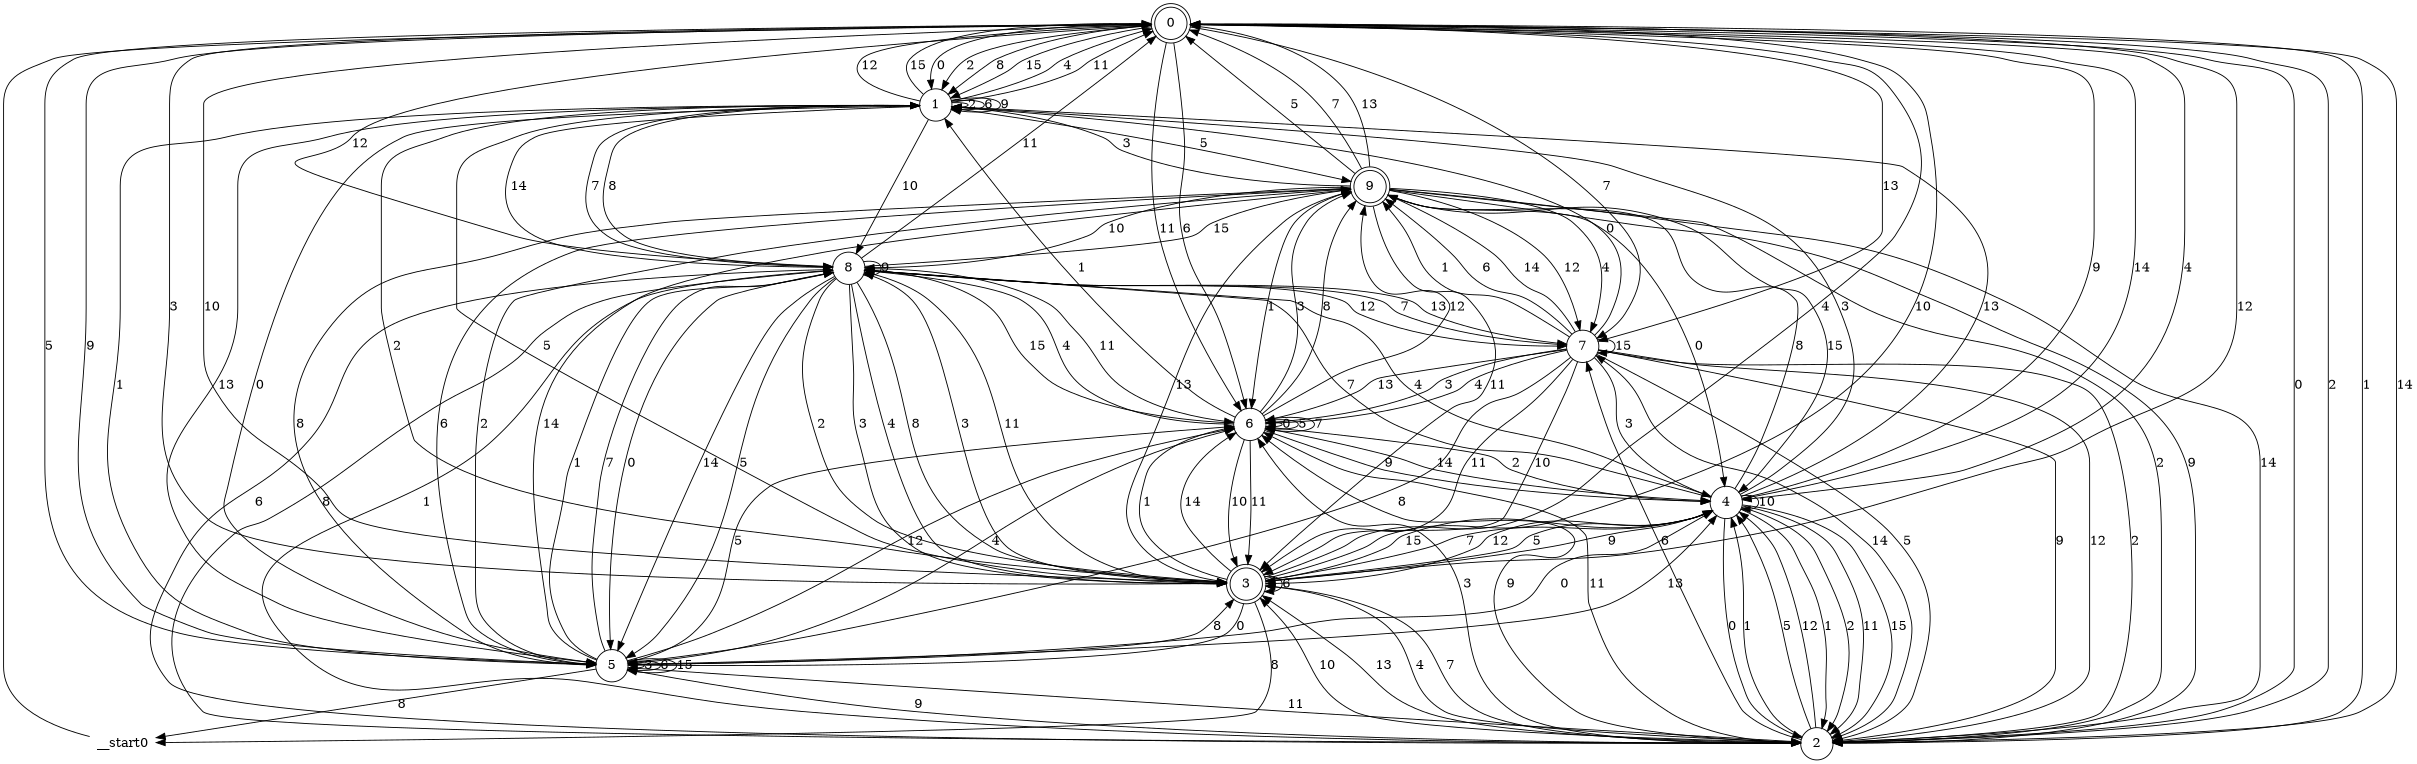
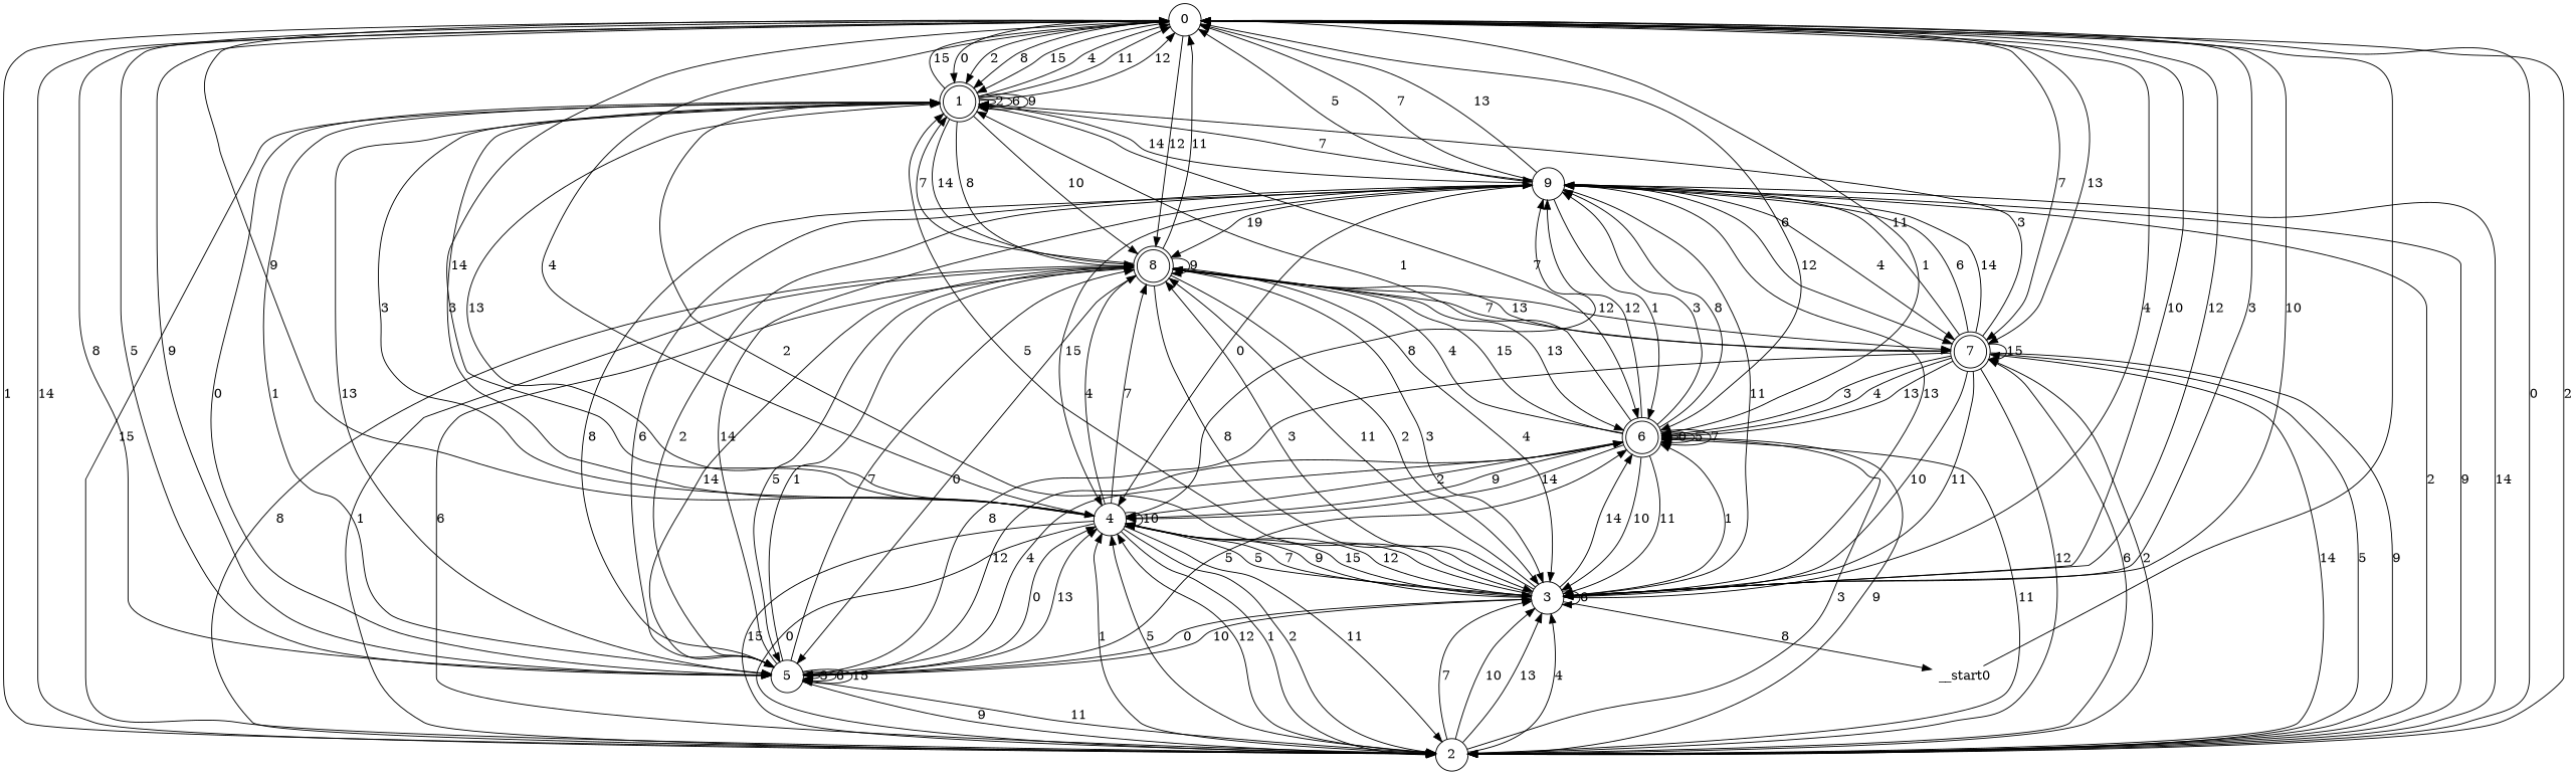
  digraph {
    node [shape=circle]
-   n1 [label=0 shape=doublecircle]
-   n2 [label=1]
+   n1 [label=0]
+   n2 [label=1 shape=doublecircle]
    n3 [label=2]
-   n4 [label=3 shape=doublecircle]
+   n4 [label=3]
    n5 [label=4]
    n6 [label=5]
-   n7 [label=6]
-   n8 [label=7]
-   n9 [label=8]
-   n10 [label=9 shape=doublecircle]
+   n7 [label=6 shape=doublecircle]
+   n8 [label=7 shape=doublecircle]
+   n9 [label=8 shape=doublecircle]
+   n10 [label=9]
    __start0 [height=0 shape=none width=0]
    n1 -> n2 [label=0]
    n1 -> n2 [label=2]
    n1 -> n2 [label=8]
    n1 -> n2 [label=15]
    n1 -> n3 [label=1]
    n1 -> n3 [label=14]
    n1 -> n4 [label=3]
    n1 -> n4 [label=10]
    n1 -> n5 [label=4]
    n1 -> n6 [label=5]
    n1 -> n6 [label=9]
    n1 -> n7 [label=6]
    n1 -> n7 [label=11]
    n1 -> n8 [label=7]
    n1 -> n8 [label=13]
    n1 -> n9 [label=12]
    n2 -> n1 [label=4]
    n2 -> n1 [label=11]
    n2 -> n1 [label=12]
    n2 -> n1 [label=15]
    n2 -> n2 [label=2]
    n2 -> n2 [label=6]
    n2 -> n2 [label=9]
-   n8 -> n5 [label=3]
+   n2 -> n5 [label=3]
    n2 -> n6 [label=0]
    n2 -> n6 [label=1]
    n2 -> n6 [label=13]
+   n2 -> n7 [label=7]
    n2 -> n9 [label=8]
    n2 -> n9 [label=10]
    n2 -> n9 [label=14]
-   n2 -> n10 [label=5]
+   n2 -> n10 [label=7]
    n3 -> n1 [label=0]
    n3 -> n1 [label=2]
+   n3 -> n2 [label=15]
    n3 -> n4 [label=4]
    n3 -> n4 [label=7]
    n3 -> n4 [label=10]
    n3 -> n4 [label=13]
    n3 -> n5 [label=1]
    n3 -> n5 [label=5]
    n3 -> n5 [label=12]
    n3 -> n7 [label=3]
    n3 -> n7 [label=9]
    n3 -> n7 [label=11]
    n3 -> n8 [label=6]
    n3 -> n8 [label=14]
    n3 -> n9 [label=8]
    n4 -> n1 [label=4]
    n4 -> n1 [label=10]
    n4 -> n1 [label=12]
    n4 -> n2 [label=2]
    n4 -> n2 [label=5]
    n4 -> n4 [label=6]
    n4 -> n5 [label=7]
    n4 -> n5 [label=9]
    n4 -> n5 [label=15]
    n4 -> n6 [label=0]
    n4 -> n7 [label=1]
    n4 -> n7 [label=14]
    n4 -> n9 [label=3]
    n4 -> n9 [label=11]
    n4 -> n10 [label=13]
    n4 -> __start0 [label=8]
    n5 -> n1 [label=9]
    n5 -> n1 [label=14]
    n5 -> n2 [label=3]
    n5 -> n2 [label=13]
    n5 -> n3 [label=0]
    n5 -> n3 [label=1]
    n5 -> n3 [label=2]
    n5 -> n3 [label=11]
    n5 -> n3 [label=15]
    n5 -> n4 [label=5]
    n5 -> n4 [label=12]
    n5 -> n5 [label=10]
    n5 -> n9 [label=4]
    n5 -> n9 [label=7]
    n5 -> n10 [label=8]
-   n6 -> __start0 [label=8]
+   n6 -> n1 [label=8]
    n6 -> n3 [label=9]
    n6 -> n3 [label=11]
-   n6 -> n4 [label=8]
+   n6 -> n4 [label=10]
    n6 -> n5 [label=0]
    n6 -> n5 [label=13]
    n6 -> n6 [label=3]
    n6 -> n6 [label=6]
    n6 -> n6 [label=15]
    n6 -> n7 [label=4]
    n6 -> n7 [label=5]
    n6 -> n7 [label=12]
    n6 -> n9 [label=1]
    n6 -> n9 [label=7]
    n6 -> n10 [label=2]
    n6 -> n10 [label=14]
    n7 -> n2 [label=1]
    n7 -> n4 [label=10]
    n7 -> n4 [label=11]
    n7 -> n5 [label=2]
    n7 -> n5 [label=9]
    n7 -> n5 [label=14]
    n7 -> n7 [label=0]
    n7 -> n7 [label=5]
    n7 -> n7 [label=7]
    n7 -> n9 [label=4]
    n7 -> n9 [label=15]
    n7 -> n10 [label=3]
    n7 -> n10 [label=8]
    n7 -> n10 [label=12]
-   n8 -> n2 [label=0]
+   n8 -> n2 [label=3]
    n8 -> n3 [label=2]
    n8 -> n3 [label=5]
    n8 -> n3 [label=9]
    n8 -> n3 [label=12]
    n8 -> n4 [label=10]
    n8 -> n4 [label=11]
    n8 -> n6 [label=8]
    n8 -> n7 [label=3]
    n8 -> n7 [label=4]
    n8 -> n7 [label=13]
    n8 -> n8 [label=15]
    n8 -> n9 [label=7]
    n8 -> n10 [label=1]
    n8 -> n10 [label=6]
    n8 -> n10 [label=14]
    n9 -> n1 [label=11]
    n9 -> n2 [label=7]
    n9 -> n3 [label=1]
    n9 -> n3 [label=6]
    n9 -> n4 [label=2]
    n9 -> n4 [label=3]
    n9 -> n4 [label=4]
    n9 -> n4 [label=8]
    n9 -> n6 [label=0]
    n9 -> n6 [label=5]
    n9 -> n6 [label=14]
-   n9 -> n7 [label=11]
+   n9 -> n7 [label=13]
    n9 -> n8 [label=12]
    n9 -> n8 [label=13]
    n9 -> n9 [label=9]
-   n9 -> n10 [label=15]
    n10 -> n1 [label=5]
    n10 -> n1 [label=7]
    n10 -> n1 [label=13]
-   n10 -> n2 [label=3]
+   n10 -> n2 [label=14]
    n10 -> n3 [label=2]
    n10 -> n3 [label=9]
    n10 -> n3 [label=14]
    n10 -> n4 [label=11]
    n10 -> n5 [label=0]
    n10 -> n5 [label=15]
    n10 -> n6 [label=6]
    n10 -> n6 [label=8]
    n10 -> n7 [label=1]
    n10 -> n8 [label=4]
    n10 -> n8 [label=12]
-   n10 -> n9 [label=10]
+   n10 -> n9 [label=19]
    __start0 -> n1
  }
